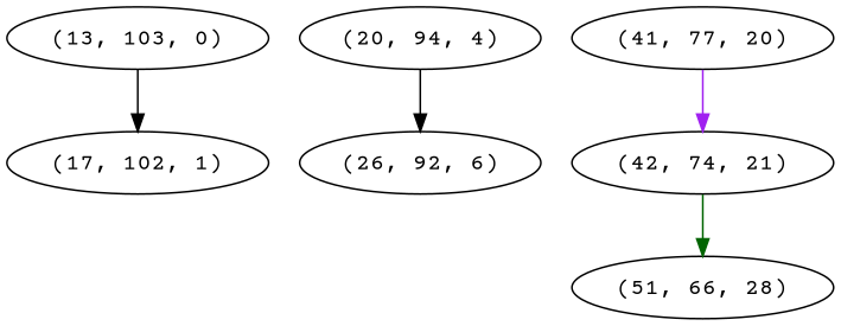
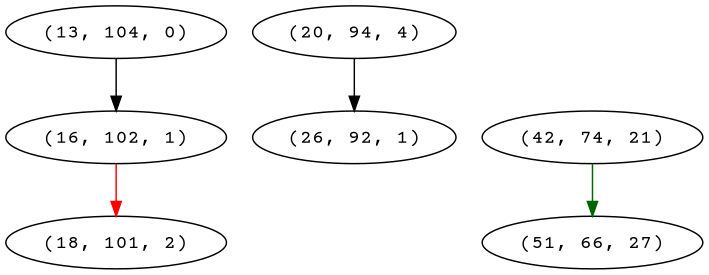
  digraph {
    fontname="Courier Prime"
    node [fontname="Courier Prime"]
    edge [color=black fontname="Courier Prime"]
-   "(13, 103, 0)"
-   "(16, 102, 1)" [label="(17, 102, 1)"]
+   "(13, 103, 0)" [label="(13, 104, 0)"]
+   "(16, 102, 1)"
+   "(18, 101, 2)"
    "(20, 94, 4)"
-   "(26, 92, 6)"
+   "(26, 92, 6)" [label="(26, 92, 1)"]
    n6 [label="(42, 74, 21)"]
-   "(41, 77, 20)"
-   "(51, 66, 28)"
+   "(51, 66, 28)" [label="(51, 66, 27)"]
    "(13, 103, 0)" -> "(16, 102, 1)"
+   "(16, 102, 1)" -> "(18, 101, 2)" [color=red]
    "(20, 94, 4)" -> "(26, 92, 6)"
    n6 -> "(51, 66, 28)" [color=darkgreen]
-   "(41, 77, 20)" -> n6 [color=purple]
  }
